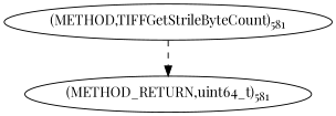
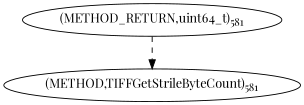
  digraph {
    fontname="Playfair Display"
    node [fontname="Playfair Display"]
    n1 [label=<(METHOD,TIFFGetStrileByteCount)<SUB>581</SUB>>]
    n2 [label=<(METHOD_RETURN,uint64_t)<SUB>581</SUB>>]
-   n1 -> n2 [style=dashed fontname="Playfair Display"]
+   n2 -> n1 [style=dashed fontname="Playfair Display"]
  }
